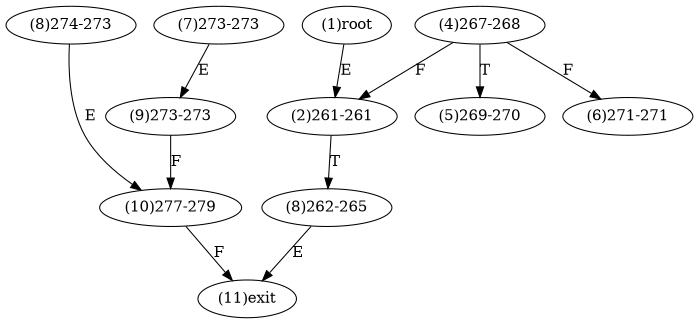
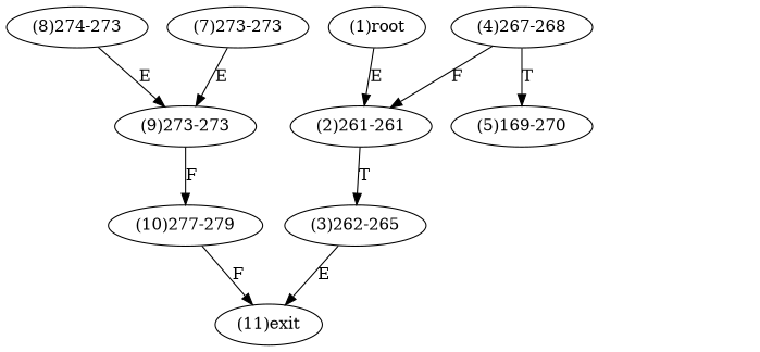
  digraph {
    n1 [label="(1)root"]
    n2 [label="(2)261-261"]
-   n3 [label="(8)262-265"]
+   n3 [label="(3)262-265"]
    n4 [label="(11)exit"]
    n5 [label="(4)267-268"]
-   n6 [label="(5)269-270"]
-   n7 [label="(6)271-271"]
+   n6 [label="(5)169-270"]
    n8 [label="(7)273-273"]
    n9 [label="(9)273-273"]
    n10 [label="(10)277-279"]
    n11 [label="(8)274-273"]
    n1 -> n2 [label=E]
    n2 -> n3 [label=T]
    n3 -> n4 [label=E]
    n5 -> n2 [label=F]
    n5 -> n6 [label=T]
-   n5 -> n7 [label=F]
    n8 -> n9 [label=E]
    n9 -> n10 [label=F]
    n10 -> n4 [label=F]
-   n11 -> n10 [label=E]
+   n11 -> n9 [label=E]
  }
